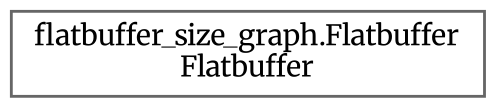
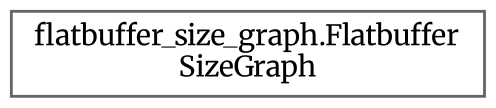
  digraph {
    rankdir=LR
    fontname=Merriweather
-   n1 [color=grey40 fillcolor=white fontname=Merriweather fontsize=10 height=0.2 label="flatbuffer_size_graph.Flatbuffer\lFlatbuffer" shape=box style=filled width=0.4]
+   n1 [color=grey40 fillcolor=white fontname=Merriweather fontsize=10 height=0.2 label="flatbuffer_size_graph.Flatbuffer\lSizeGraph" shape=box style=filled width=0.4]
  }
